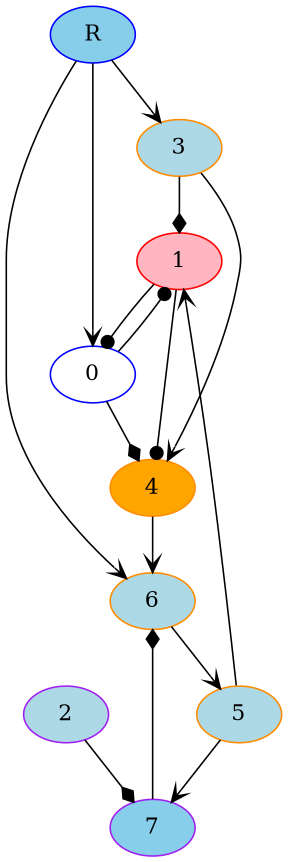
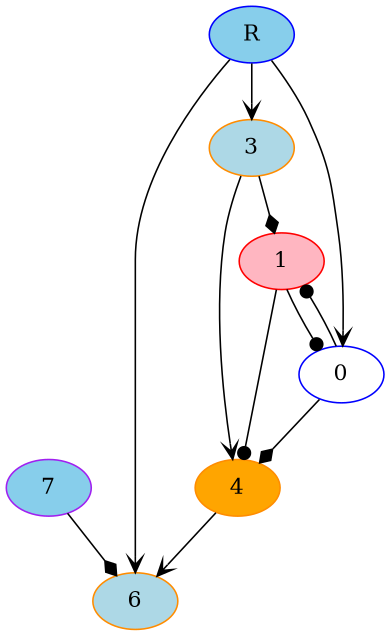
  digraph {
    node [color=darkorange fillcolor=lightblue style=filled]
    edge [arrowhead=vee]
    1 [color=red fillcolor=lightpink]
    4 [fillcolor=orange]
    n3 [color=blue fillcolor=white label=0]
    6
-   2 [color=purple]
    7 [color=purple fillcolor=skyblue]
    3
-   5
    R [color=blue fillcolor=skyblue]
    1 -> 4 [arrowhead=dot]
    1 -> n3 [arrowhead=dot]
    4 -> 6
    n3 -> 1 [arrowhead=dot]
    n3 -> 4 [arrowhead=diamond]
-   6 -> 5
-   2 -> 7 [arrowhead=diamond]
    7 -> 6 [arrowhead=diamond]
    3 -> 1 [arrowhead=diamond]
    3 -> 4
-   5 -> 1
-   5 -> 7
    R -> n3
    R -> 6
    R -> 3
  }
